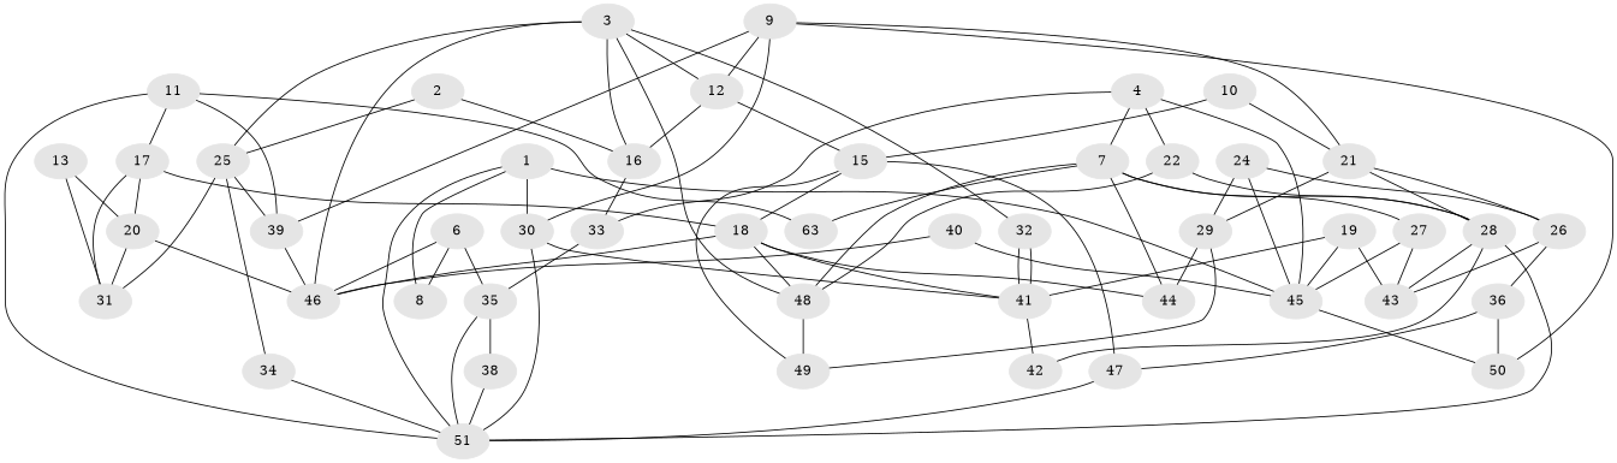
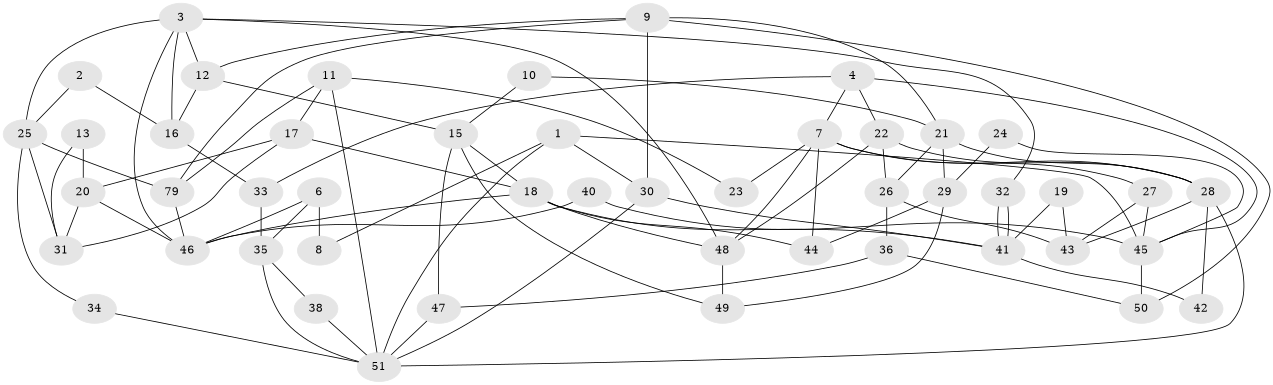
  graph {
    node [color=gray90 style=filled]
    1
    8
    30
    45
    51
    41
    50
    2
    16
    25
    33
-   39
+   39 [label=79]
    31
    34
    3
    12
    32
    46
    48
    15
    49
    4
    7
    22
-   23 [label=63]
+   23
    27
    28
    44
    35
    17
    20
    18
    36
    47
    6
    43
    42
    38
    9
    21
    26
    29
    10
    11
    13
    19
    24
    40
    1 -- 8
    1 -- 30
    1 -- 45
    1 -- 51
    30 -- 51
    30 -- 41
    45 -- 50
    41 -- 42
    2 -- 16
    2 -- 25
    16 -- 33
    25 -- 39
    25 -- 31
    25 -- 34
    33 -- 35
    39 -- 46
    34 -- 51
    3 -- 16
    3 -- 25
    3 -- 12
    3 -- 32
    3 -- 46
    3 -- 48
    12 -- 16
    12 -- 15
    32 -- 41
    32 -- 41
    48 -- 49
    15 -- 49
    15 -- 18
    15 -- 47
    4 -- 45
    4 -- 33
    4 -- 7
    4 -- 22
    7 -- 48
    7 -- 23
    7 -- 27
    7 -- 28
    7 -- 44
    22 -- 48
    22 -- 28
    27 -- 45
    27 -- 43
    28 -- 51
    28 -- 43
    28 -- 42
    35 -- 51
    35 -- 38
    17 -- 31
    17 -- 20
    17 -- 18
    20 -- 31
    20 -- 46
    18 -- 41
    18 -- 46
    18 -- 48
    18 -- 44
    36 -- 50
    36 -- 47
    47 -- 51
    6 -- 8
    6 -- 46
    6 -- 35
    38 -- 51
    9 -- 30
    9 -- 50
    9 -- 39
    9 -- 12
    9 -- 21
    21 -- 28
    21 -- 26
    21 -- 29
    26 -- 36
    26 -- 43
    29 -- 49
    29 -- 44
    10 -- 15
    10 -- 21
    11 -- 51
    11 -- 39
    11 -- 23
    11 -- 17
    13 -- 31
    13 -- 20
-   19 -- 45
    19 -- 41
    19 -- 43
    24 -- 45
-   24 -- 26
+   22 -- 26
    24 -- 29
    40 -- 45
    40 -- 46
  }
